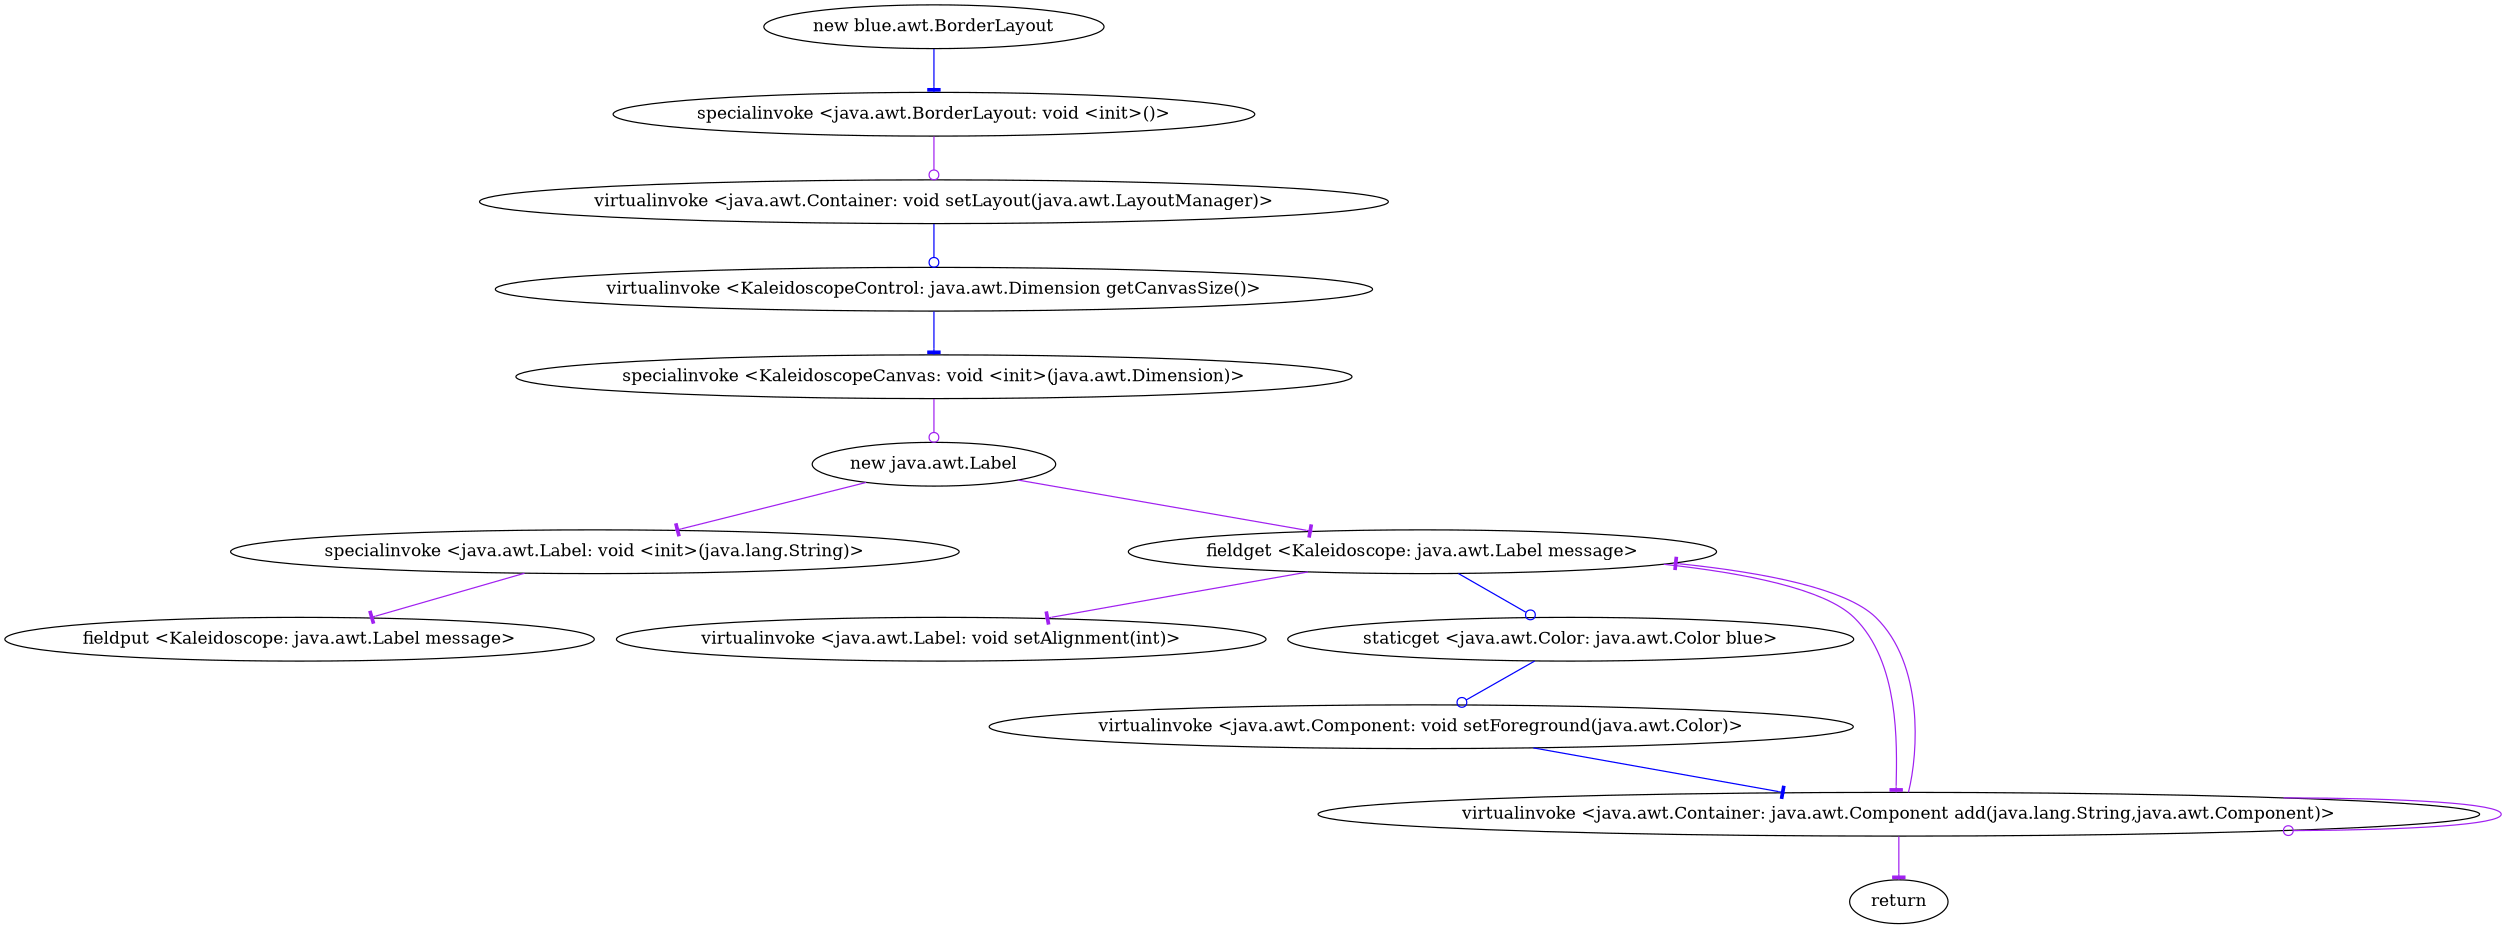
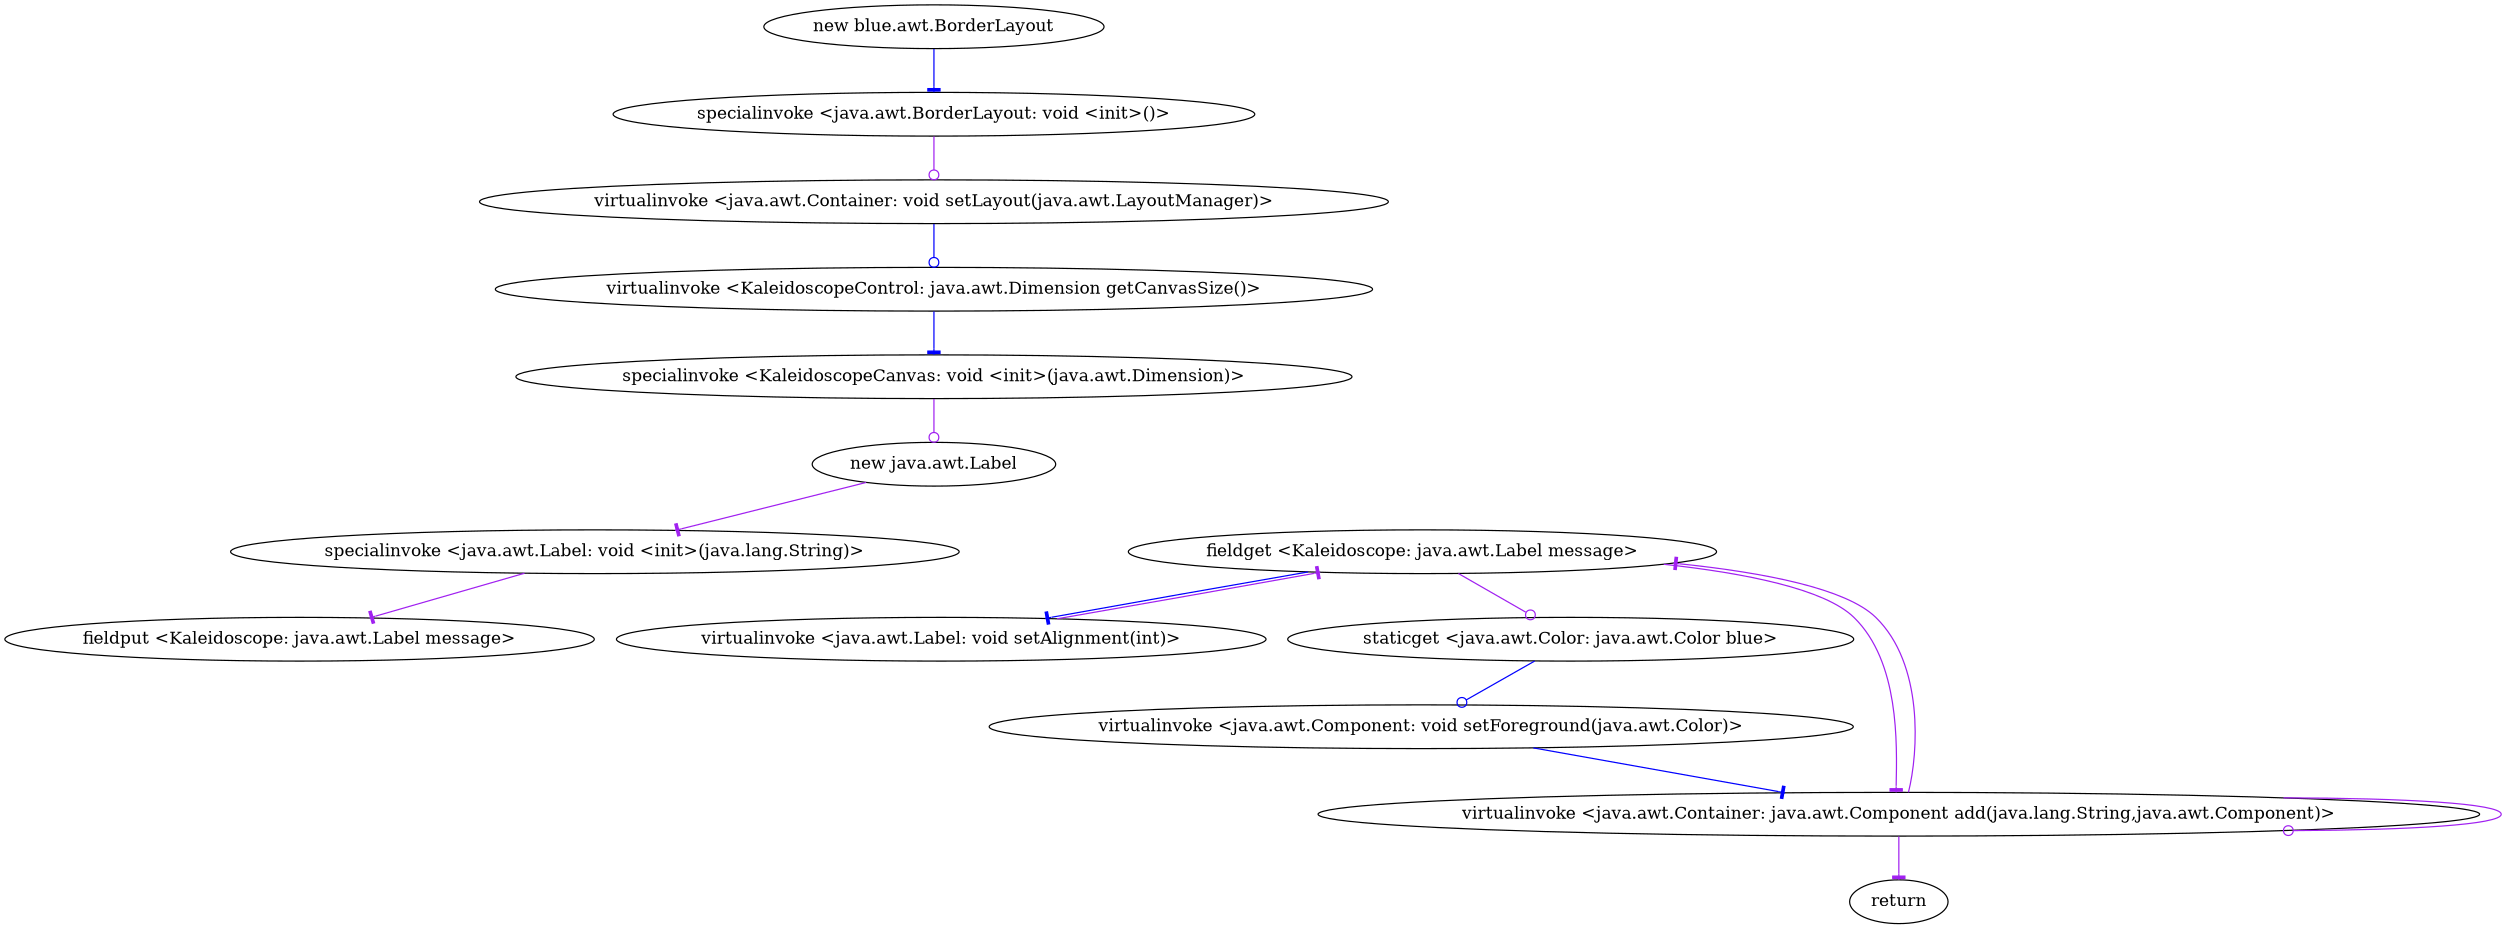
  digraph {
    edge [arrowhead=tee color=purple]
    n1 [label="new blue.awt.BorderLayout"]
    "specialinvoke <java.awt.BorderLayout: void <init>()>"
    "virtualinvoke <java.awt.Container: void setLayout(java.awt.LayoutManager)>"
    "virtualinvoke <KaleidoscopeControl: java.awt.Dimension getCanvasSize()>"
    "specialinvoke <KaleidoscopeCanvas: void <init>(java.awt.Dimension)>"
    "new java.awt.Label"
    "specialinvoke <java.awt.Label: void <init>(java.lang.String)>"
    "fieldput <Kaleidoscope: java.awt.Label message>"
    "fieldget <Kaleidoscope: java.awt.Label message>"
    "virtualinvoke <java.awt.Label: void setAlignment(int)>"
    "staticget <java.awt.Color: java.awt.Color blue>"
    "virtualinvoke <java.awt.Container: java.awt.Component add(java.lang.String,java.awt.Component)>"
    "virtualinvoke <java.awt.Component: void setForeground(java.awt.Color)>"
    return
    n1 -> "specialinvoke <java.awt.BorderLayout: void <init>()>" [color=blue]
    "specialinvoke <java.awt.BorderLayout: void <init>()>" -> "virtualinvoke <java.awt.Container: void setLayout(java.awt.LayoutManager)>" [arrowhead=odot]
    "virtualinvoke <java.awt.Container: void setLayout(java.awt.LayoutManager)>" -> "virtualinvoke <KaleidoscopeControl: java.awt.Dimension getCanvasSize()>" [arrowhead=odot color=blue]
    "virtualinvoke <KaleidoscopeControl: java.awt.Dimension getCanvasSize()>" -> "specialinvoke <KaleidoscopeCanvas: void <init>(java.awt.Dimension)>" [color=blue]
    "specialinvoke <KaleidoscopeCanvas: void <init>(java.awt.Dimension)>" -> "new java.awt.Label" [arrowhead=odot]
    "new java.awt.Label" -> "specialinvoke <java.awt.Label: void <init>(java.lang.String)>"
    "specialinvoke <java.awt.Label: void <init>(java.lang.String)>" -> "fieldput <Kaleidoscope: java.awt.Label message>"
-   "fieldget <Kaleidoscope: java.awt.Label message>" -> "virtualinvoke <java.awt.Label: void setAlignment(int)>"
-   "fieldget <Kaleidoscope: java.awt.Label message>" -> "staticget <java.awt.Color: java.awt.Color blue>" [arrowhead=odot color=blue]
+   "fieldget <Kaleidoscope: java.awt.Label message>" -> "virtualinvoke <java.awt.Label: void setAlignment(int)>" [color=blue]
+   "fieldget <Kaleidoscope: java.awt.Label message>" -> "staticget <java.awt.Color: java.awt.Color blue>" [arrowhead=odot]
    "fieldget <Kaleidoscope: java.awt.Label message>" -> "virtualinvoke <java.awt.Container: java.awt.Component add(java.lang.String,java.awt.Component)>"
-   "new java.awt.Label" -> "fieldget <Kaleidoscope: java.awt.Label message>"
+   "virtualinvoke <java.awt.Label: void setAlignment(int)>" -> "fieldget <Kaleidoscope: java.awt.Label message>"
    "staticget <java.awt.Color: java.awt.Color blue>" -> "virtualinvoke <java.awt.Component: void setForeground(java.awt.Color)>" [arrowhead=odot color=blue]
    "virtualinvoke <java.awt.Container: java.awt.Component add(java.lang.String,java.awt.Component)>" -> "fieldget <Kaleidoscope: java.awt.Label message>"
    "virtualinvoke <java.awt.Container: java.awt.Component add(java.lang.String,java.awt.Component)>" -> "virtualinvoke <java.awt.Container: java.awt.Component add(java.lang.String,java.awt.Component)>" [arrowhead=odot]
    "virtualinvoke <java.awt.Container: java.awt.Component add(java.lang.String,java.awt.Component)>" -> return
    "virtualinvoke <java.awt.Component: void setForeground(java.awt.Color)>" -> "virtualinvoke <java.awt.Container: java.awt.Component add(java.lang.String,java.awt.Component)>" [color=blue]
  }
